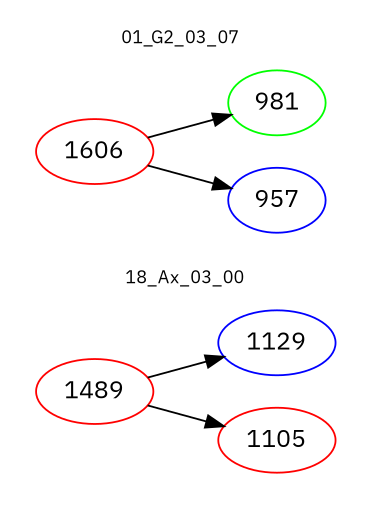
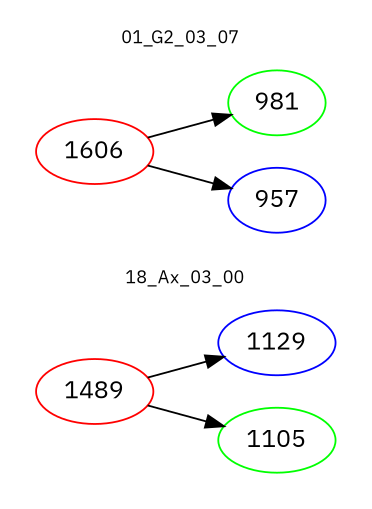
  digraph {
    fontname="IBM Plex Sans"
    rankdir=LR
    node [color=red fontname="IBM Plex Sans"]
    edge [color=black fontname="IBM Plex Sans"]
    n1 [label=1489]
-   n2 [label=1105]
+   n2 [color=green label=1105]
    n3 [color=blue label=1129]
    n4 [label=1606]
    n5 [color=blue label=957]
    n6 [color=green label=981]
    subgraph cluster_1 {
      color=white
      fontsize=10
      label="18_Ax_03_00"
      n1
      n2
      n3
    }
    subgraph cluster_2 {
      color=white
      fontsize=10
      label="01_G2_03_07"
      n4
      n5
      n6
    }
    n1 -> n2
    n1 -> n3
    n4 -> n5
    n4 -> n6
  }
